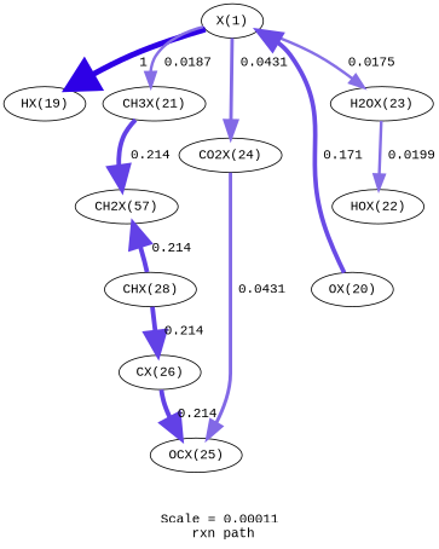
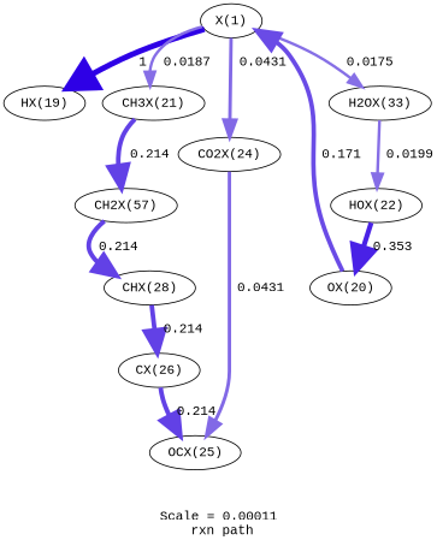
  digraph {
    fontname="Liberation Mono"
    label="Scale = 0.00011\l rxn path"
    node [fontname="Liberation Mono"]
    edge [arrowsize=2.42 color="0.7, 0.714, 0.9" fontname="Liberation Mono" penwidth=4.84]
    n1 [label="X(1)"]
    n2 [label="HX(19)"]
    n3 [label="CH3X(21)"]
-   n4 [label="H2OX(23)"]
+   n4 [label="H2OX(33)"]
    n5 [label="CO2X(24)"]
    n6 [label="CH2X(57)"]
    n7 [label="HOX(22)"]
    n8 [label="OCX(25)"]
    n9 [label="OX(20)"]
    n10 [label="CHX(28)"]
    n11 [label="CX(26)"]
    n1 -> n2 [arrowsize=3 color="0.7, 1.5, 0.9" label=" 1" penwidth=6]
    n1 -> n3 [arrowsize=1.5 color="0.7, 0.519, 0.9" label=" 0.0187" penwidth=2.99]
    n1 -> n4 [arrowsize=1.47 color="0.7, 0.518, 0.9" label=" 0.0175" penwidth=2.95]
    n1 -> n5 [arrowsize=1.81 color="0.7, 0.543, 0.9" label=" 0.0431" penwidth=3.63]
    n3 -> n6 [label=" 0.214"]
    n4 -> n7 [arrowsize=1.52 color="0.7, 0.52, 0.9" label=" 0.0199" penwidth=3.04]
    n5 -> n8 [arrowsize=1.81 color="0.7, 0.543, 0.9" label=" 0.0431" penwidth=3.63]
-   n10 -> n6 [label=" 0.214"]
+   n6 -> n10 [label=" 0.214"]
+   n7 -> n9 [arrowsize=2.61 color="0.7, 0.853, 0.9" label=" 0.353" penwidth=5.21]
    n9 -> n1 [arrowsize=2.33 color="0.7, 0.671, 0.9" label=" 0.171" penwidth=4.67]
    n10 -> n11 [label=" 0.214"]
    n11 -> n8 [label=" 0.214"]
  }
